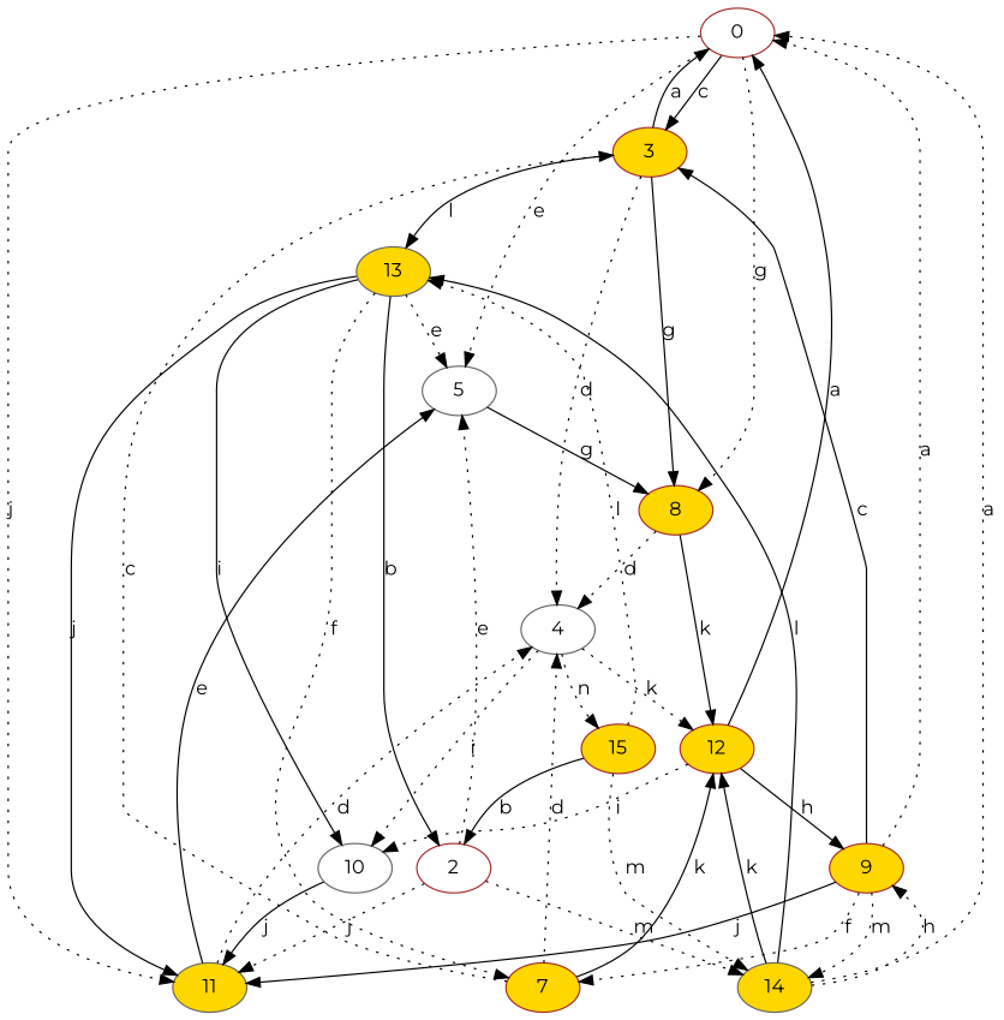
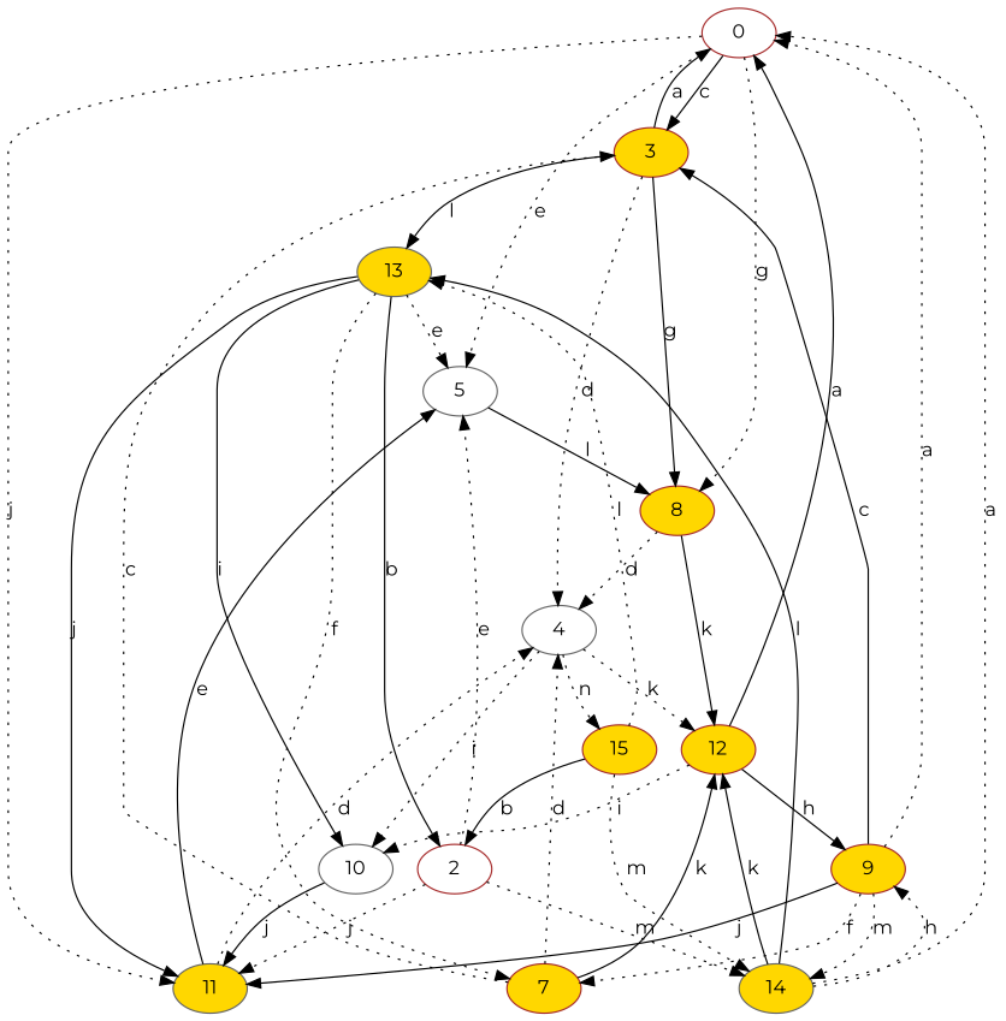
  strict digraph {
    fontname=Montserrat
    node [color=brown fillcolor=gold fontname=Montserrat style=filled]
    edge [fontname=Montserrat style=dotted]
    0 [fillcolor=white]
    3
    5 [color=gray40 fillcolor=white]
    8
    11 [color=gray40]
    4 [color=gray40 fillcolor=white]
    13 [color=gray40]
    12
    2 [fillcolor=white]
    14 [color=gray40]
    9
    10 [color=gray40 fillcolor=white]
    15
    7
    0 -> 3 [label=c style=solid]
    0 -> 5 [label=e]
    0 -> 8 [label=g]
    0 -> 11 [label=j]
    3 -> 0 [label=a style=solid]
    3 -> 8 [label=g style=solid]
    3 -> 4 [label=d]
    3 -> 13 [label=l style=solid]
-   5 -> 8 [label=g style=solid]
+   5 -> 8 [label=l style=solid]
    8 -> 4 [label=d]
    8 -> 12 [label=k style=solid]
    11 -> 5 [label=e style=solid]
    11 -> 4 [label=d]
    4 -> 12 [label=k]
    4 -> 10 [label=i]
    4 -> 15 [label=n]
    13 -> 5 [label=e]
    13 -> 11 [label=j style=solid]
    13 -> 2 [label=b style=solid]
    13 -> 10 [label=i style=solid]
    13 -> 7 [label=f]
    12 -> 0 [label=a style=solid]
    12 -> 9 [label=h style=solid]
    12 -> 10 [label=i]
    2 -> 5 [label=e]
    2 -> 11 [label=j]
    2 -> 14 [label=m]
    14 -> 0 [label=a]
    14 -> 13 [label=l style=solid]
    14 -> 12 [label=k style=solid]
    14 -> 9 [label=h]
    9 -> 0 [label=a]
    9 -> 3 [label=c style=solid]
    9 -> 11 [label=j style=solid]
    9 -> 14 [label=m]
    9 -> 7 [label=f]
    10 -> 11 [label=j style=solid]
    15 -> 13 [label=l]
    15 -> 2 [label=b style=solid]
    15 -> 14 [label=m]
    7 -> 3 [label=c]
    7 -> 4 [label=d]
    7 -> 12 [label=k style=solid]
  }
